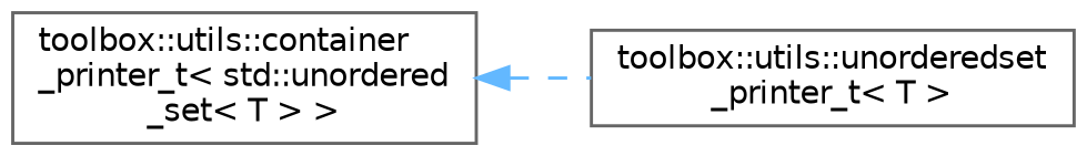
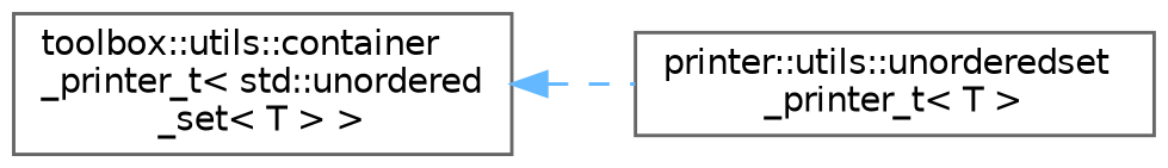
  digraph {
    rankdir=LR
    node [color=grey40 fillcolor=white fontname=Helvetica fontsize=10 shape=box style=filled]
    n1 [height=0.2 label="toolbox::utils::container\l_printer_t\< std::unordered\l_set\< T \> \>" width=0.4]
-   n2 [height=0.2 label="toolbox::utils::unorderedset\l_printer_t\< T \>" width=0.4]
+   n2 [height=0.2 label="printer::utils::unorderedset\l_printer_t\< T \>" width=0.4]
    n1 -> n2 [color=steelblue1 dir=back fontname=Helvetica fontsize=10 labelfontname=Helvetica labelfontsize=10 style=dashed]
  }
